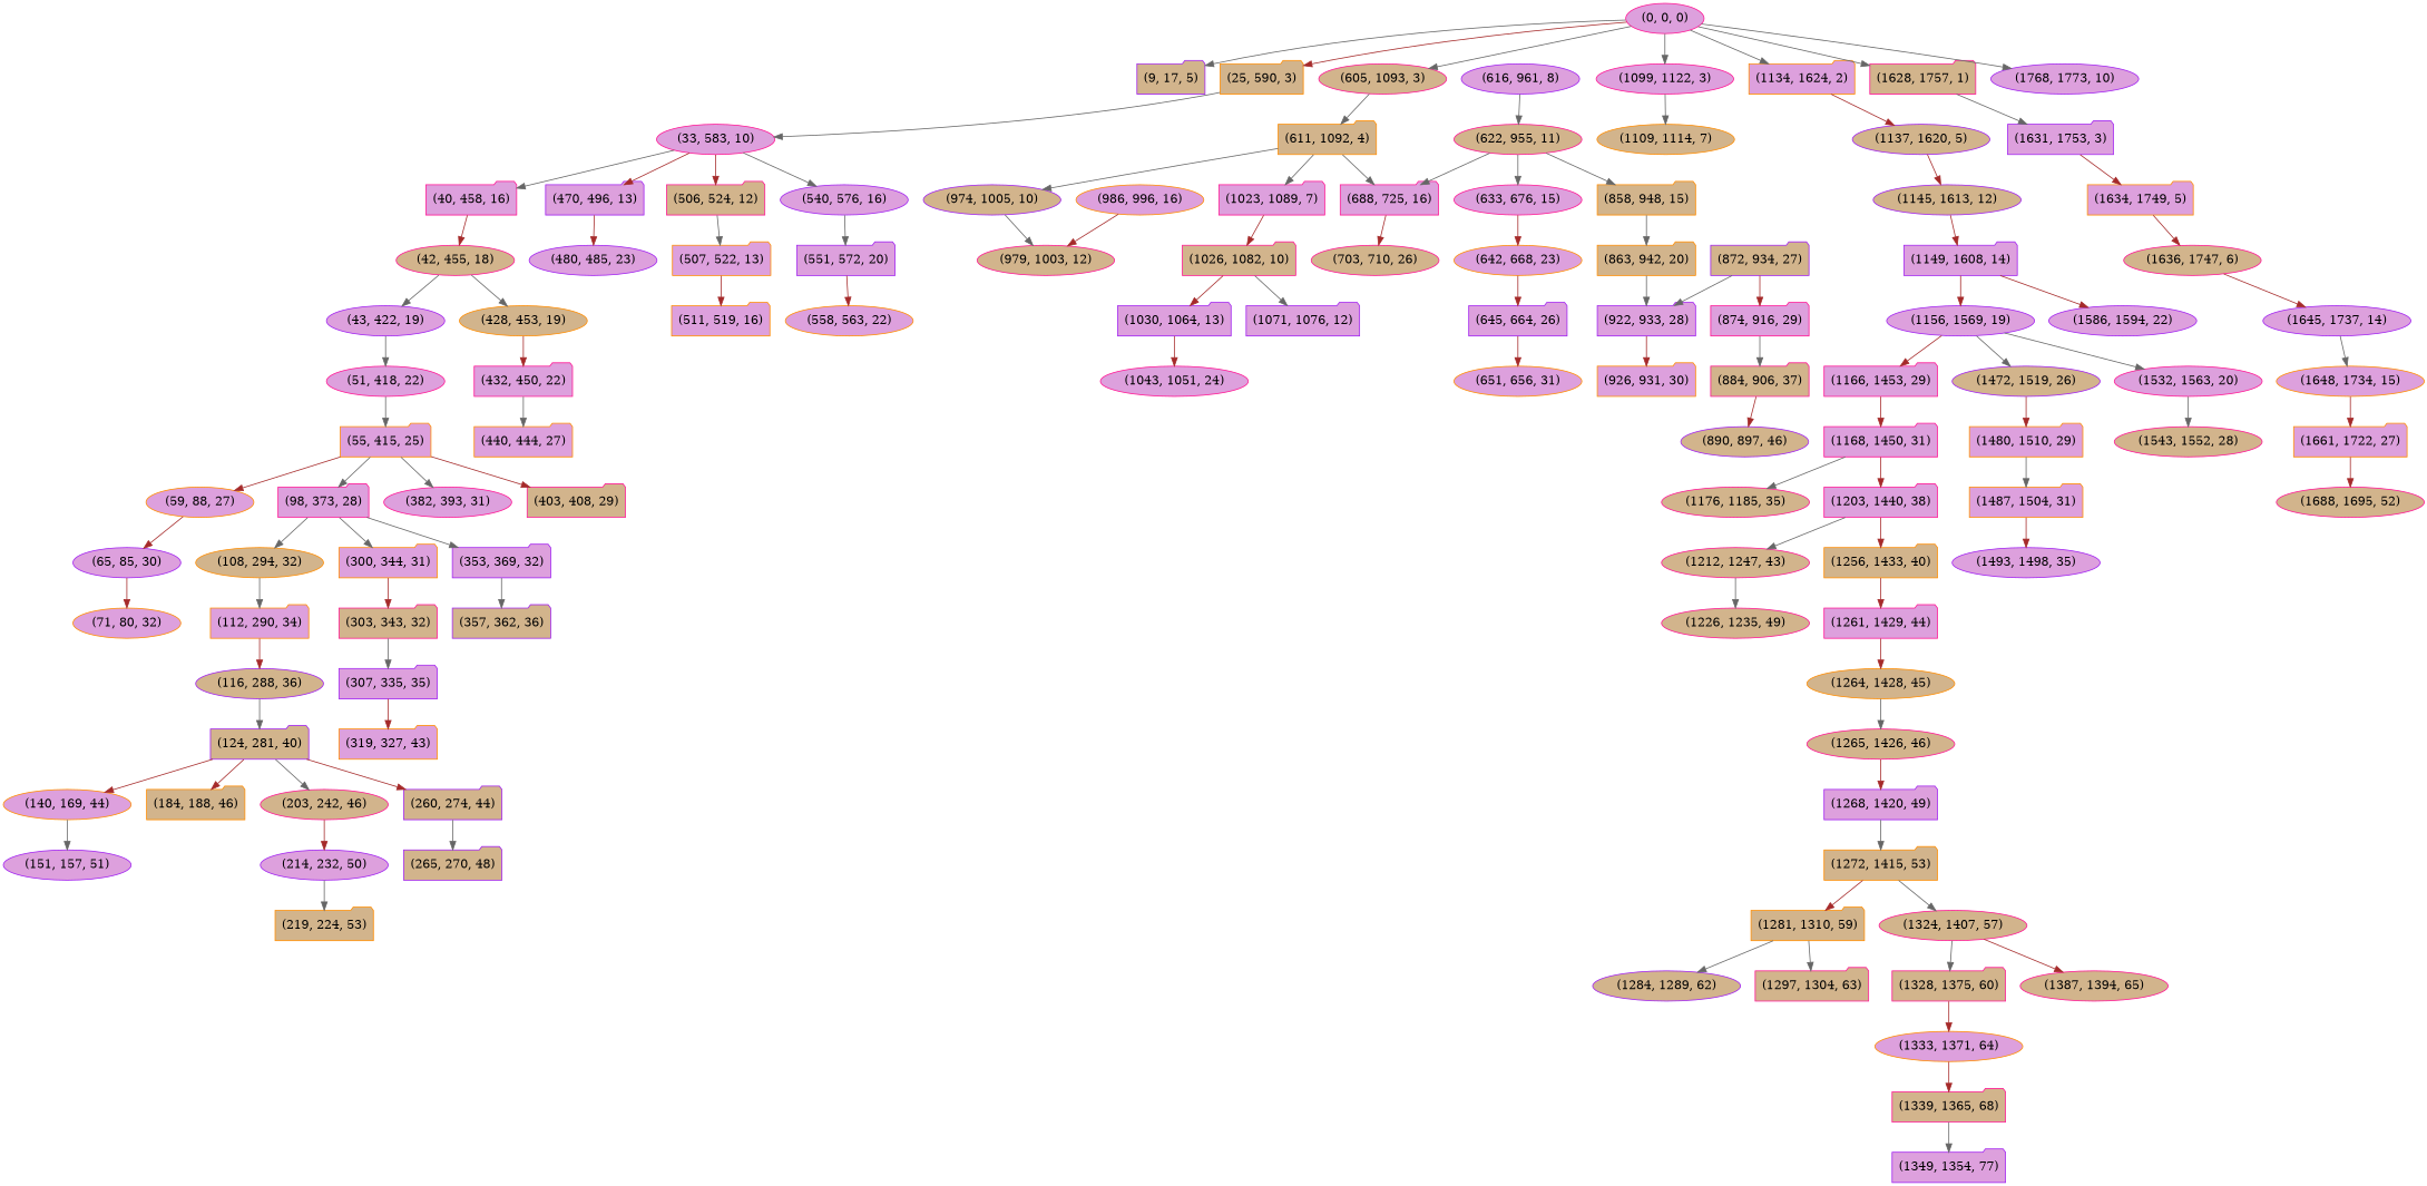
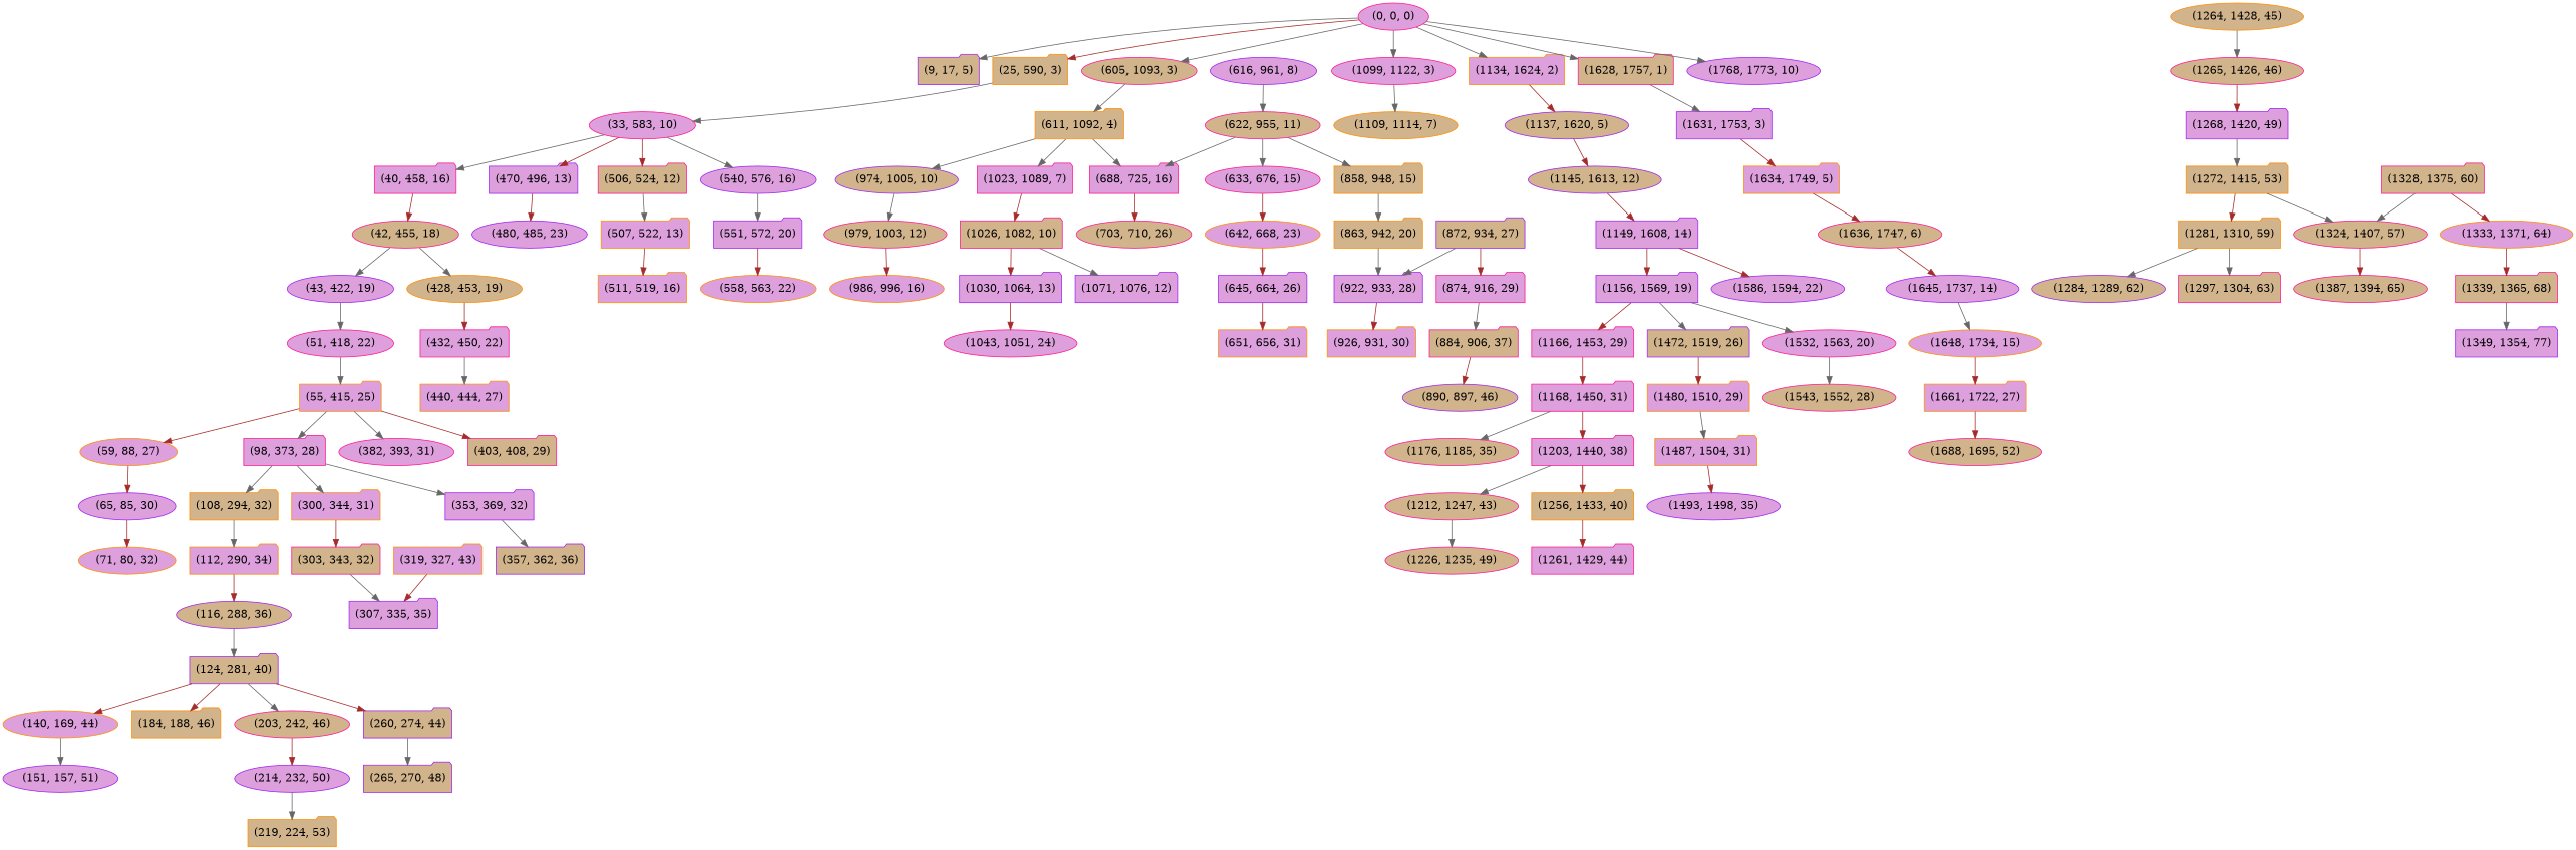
  digraph {
    node [color=deeppink fillcolor=plum shape=folder style=filled]
    edge [color=gray40]
    "(0, 0, 0)" [shape=ellipse]
    "(9, 17, 5)" [color=purple fillcolor=tan]
    "(25, 590, 3)" [color=darkorange fillcolor=tan]
    "(605, 1093, 3)" [fillcolor=tan shape=ellipse]
    "(1099, 1122, 3)" [shape=ellipse]
    "(1134, 1624, 2)" [color=darkorange]
    "(1628, 1757, 1)" [fillcolor=tan]
    "(1768, 1773, 10)" [color=purple shape=ellipse]
    "(33, 583, 10)" [shape=ellipse]
    "(611, 1092, 4)" [color=darkorange fillcolor=tan]
    "(1109, 1114, 7)" [color=darkorange fillcolor=tan shape=ellipse]
    "(1137, 1620, 5)" [color=purple fillcolor=tan shape=ellipse]
    "(1631, 1753, 3)" [color=purple]
    "(40, 458, 16)"
    "(470, 496, 13)" [color=purple]
    "(506, 524, 12)" [fillcolor=tan]
    "(540, 576, 16)" [color=purple shape=ellipse]
    "(42, 455, 18)" [fillcolor=tan shape=ellipse]
    "(480, 485, 23)" [color=purple shape=ellipse]
    "(507, 522, 13)" [color=darkorange]
    "(551, 572, 20)" [color=purple]
    "(43, 422, 19)" [color=purple shape=ellipse]
    "(428, 453, 19)" [color=darkorange fillcolor=tan shape=ellipse]
    "(51, 418, 22)" [shape=ellipse]
    "(432, 450, 22)"
    "(55, 415, 25)" [color=darkorange]
    "(59, 88, 27)" [color=darkorange shape=ellipse]
    "(98, 373, 28)"
    "(382, 393, 31)" [shape=ellipse]
    "(403, 408, 29)" [fillcolor=tan]
    "(65, 85, 30)" [color=purple shape=ellipse]
-   "(108, 294, 32)" [color=darkorange fillcolor=tan shape=ellipse]
+   "(108, 294, 32)" [color=darkorange fillcolor=tan]
    "(300, 344, 31)" [color=darkorange]
    "(353, 369, 32)" [color=purple]
    "(71, 80, 32)" [color=darkorange shape=ellipse]
    "(112, 290, 34)" [color=darkorange]
    "(303, 343, 32)" [fillcolor=tan]
    "(357, 362, 36)" [color=purple fillcolor=tan]
    "(116, 288, 36)" [color=purple fillcolor=tan shape=ellipse]
    "(124, 281, 40)" [color=purple fillcolor=tan]
    "(140, 169, 44)" [color=darkorange shape=ellipse]
    "(184, 188, 46)" [color=darkorange fillcolor=tan]
    "(203, 242, 46)" [fillcolor=tan shape=ellipse]
    "(260, 274, 44)" [color=purple fillcolor=tan]
    "(151, 157, 51)" [color=purple shape=ellipse]
    "(214, 232, 50)" [color=purple shape=ellipse]
    "(265, 270, 48)" [color=purple fillcolor=tan]
    "(219, 224, 53)" [color=darkorange fillcolor=tan]
    "(307, 335, 35)" [color=purple]
    "(319, 327, 43)" [color=darkorange]
    "(440, 444, 27)" [color=darkorange]
    "(511, 519, 16)" [color=darkorange]
    "(558, 563, 22)" [color=darkorange shape=ellipse]
    "(974, 1005, 10)" [color=purple fillcolor=tan shape=ellipse]
    "(1023, 1089, 7)"
    "(688, 725, 16)"
    "(616, 961, 8)" [color=purple shape=ellipse]
    "(622, 955, 11)" [fillcolor=tan shape=ellipse]
    "(979, 1003, 12)" [fillcolor=tan shape=ellipse]
    "(1026, 1082, 10)" [fillcolor=tan]
    "(633, 676, 15)" [shape=ellipse]
    "(858, 948, 15)" [color=darkorange fillcolor=tan]
    "(642, 668, 23)" [color=darkorange shape=ellipse]
    "(703, 710, 26)" [fillcolor=tan shape=ellipse]
    "(863, 942, 20)" [color=darkorange fillcolor=tan]
    "(645, 664, 26)" [color=purple]
-   "(651, 656, 31)" [color=darkorange shape=ellipse]
+   "(651, 656, 31)" [color=darkorange]
    "(922, 933, 28)" [color=purple]
    "(872, 934, 27)" [color=purple fillcolor=tan]
    "(874, 916, 29)"
    "(884, 906, 37)" [fillcolor=tan]
    "(926, 931, 30)" [color=darkorange]
    n73 [color=purple fillcolor=tan label="(890, 897, 46)" shape=ellipse]
    "(986, 996, 16)" [color=darkorange shape=ellipse]
    "(1030, 1064, 13)" [color=purple]
    "(1071, 1076, 12)" [color=purple]
    "(1043, 1051, 24)" [shape=ellipse]
    "(1145, 1613, 12)" [color=purple fillcolor=tan shape=ellipse]
    "(1149, 1608, 14)" [color=purple]
-   "(1156, 1569, 19)" [color=purple shape=ellipse]
+   "(1156, 1569, 19)" [color=purple]
    "(1586, 1594, 22)" [color=purple shape=ellipse]
    "(1166, 1453, 29)"
-   "(1472, 1519, 26)" [color=purple fillcolor=tan shape=ellipse]
+   "(1472, 1519, 26)" [color=purple fillcolor=tan]
    "(1532, 1563, 20)" [shape=ellipse]
    "(1168, 1450, 31)"
    "(1480, 1510, 29)" [color=darkorange]
    "(1543, 1552, 28)" [fillcolor=tan shape=ellipse]
    "(1176, 1185, 35)" [fillcolor=tan shape=ellipse]
    "(1203, 1440, 38)"
    "(1212, 1247, 43)" [fillcolor=tan shape=ellipse]
    "(1256, 1433, 40)" [color=darkorange fillcolor=tan]
    "(1226, 1235, 49)" [fillcolor=tan shape=ellipse]
    "(1261, 1429, 44)"
    "(1264, 1428, 45)" [color=darkorange fillcolor=tan shape=ellipse]
    "(1265, 1426, 46)" [fillcolor=tan shape=ellipse]
    "(1268, 1420, 49)" [color=purple]
    "(1272, 1415, 53)" [color=darkorange fillcolor=tan]
    "(1281, 1310, 59)" [color=darkorange fillcolor=tan]
    "(1324, 1407, 57)" [fillcolor=tan shape=ellipse]
    "(1284, 1289, 62)" [color=purple fillcolor=tan shape=ellipse]
    "(1297, 1304, 63)" [fillcolor=tan]
    "(1328, 1375, 60)" [fillcolor=tan]
    "(1387, 1394, 65)" [fillcolor=tan shape=ellipse]
    "(1333, 1371, 64)" [color=darkorange shape=ellipse]
    "(1339, 1365, 68)" [fillcolor=tan]
    "(1349, 1354, 77)" [color=purple]
    "(1487, 1504, 31)" [color=darkorange]
    "(1493, 1498, 35)" [color=purple shape=ellipse]
    "(1634, 1749, 5)" [color=darkorange]
    "(1636, 1747, 6)" [fillcolor=tan shape=ellipse]
    "(1645, 1737, 14)" [color=purple shape=ellipse]
    "(1648, 1734, 15)" [color=darkorange shape=ellipse]
    "(1661, 1722, 27)" [color=darkorange]
    "(1688, 1695, 52)" [fillcolor=tan shape=ellipse]
    "(0, 0, 0)" -> "(9, 17, 5)"
    "(0, 0, 0)" -> "(25, 590, 3)" [color=brown]
    "(0, 0, 0)" -> "(605, 1093, 3)"
    "(0, 0, 0)" -> "(1099, 1122, 3)"
    "(0, 0, 0)" -> "(1134, 1624, 2)"
    "(0, 0, 0)" -> "(1628, 1757, 1)"
    "(0, 0, 0)" -> "(1768, 1773, 10)"
    "(25, 590, 3)" -> "(33, 583, 10)"
    "(605, 1093, 3)" -> "(611, 1092, 4)"
    "(1099, 1122, 3)" -> "(1109, 1114, 7)"
    "(1134, 1624, 2)" -> "(1137, 1620, 5)" [color=brown]
    "(1628, 1757, 1)" -> "(1631, 1753, 3)"
    "(33, 583, 10)" -> "(40, 458, 16)"
    "(33, 583, 10)" -> "(470, 496, 13)" [color=brown]
    "(33, 583, 10)" -> "(506, 524, 12)" [color=brown]
    "(33, 583, 10)" -> "(540, 576, 16)"
    "(611, 1092, 4)" -> "(974, 1005, 10)"
    "(611, 1092, 4)" -> "(1023, 1089, 7)"
    "(611, 1092, 4)" -> "(688, 725, 16)"
    "(1137, 1620, 5)" -> "(1145, 1613, 12)" [color=brown]
    "(1631, 1753, 3)" -> "(1634, 1749, 5)" [color=brown]
    "(40, 458, 16)" -> "(42, 455, 18)" [color=brown]
    "(470, 496, 13)" -> "(480, 485, 23)" [color=brown]
    "(506, 524, 12)" -> "(507, 522, 13)"
    "(540, 576, 16)" -> "(551, 572, 20)"
    "(42, 455, 18)" -> "(43, 422, 19)"
    "(42, 455, 18)" -> "(428, 453, 19)"
    "(507, 522, 13)" -> "(511, 519, 16)" [color=brown]
    "(551, 572, 20)" -> "(558, 563, 22)" [color=brown]
    "(43, 422, 19)" -> "(51, 418, 22)"
    "(428, 453, 19)" -> "(432, 450, 22)" [color=brown]
    "(51, 418, 22)" -> "(55, 415, 25)"
    "(432, 450, 22)" -> "(440, 444, 27)"
    "(55, 415, 25)" -> "(59, 88, 27)" [color=brown]
    "(55, 415, 25)" -> "(98, 373, 28)"
    "(55, 415, 25)" -> "(382, 393, 31)"
    "(55, 415, 25)" -> "(403, 408, 29)" [color=brown]
    "(59, 88, 27)" -> "(65, 85, 30)" [color=brown]
    "(98, 373, 28)" -> "(108, 294, 32)"
    "(98, 373, 28)" -> "(300, 344, 31)"
    "(98, 373, 28)" -> "(353, 369, 32)"
    "(65, 85, 30)" -> "(71, 80, 32)" [color=brown]
    "(108, 294, 32)" -> "(112, 290, 34)"
    "(300, 344, 31)" -> "(303, 343, 32)" [color=brown]
    "(353, 369, 32)" -> "(357, 362, 36)"
    "(112, 290, 34)" -> "(116, 288, 36)" [color=brown]
    "(303, 343, 32)" -> "(307, 335, 35)"
    "(116, 288, 36)" -> "(124, 281, 40)"
    "(124, 281, 40)" -> "(140, 169, 44)" [color=brown]
    "(124, 281, 40)" -> "(184, 188, 46)" [color=brown]
    "(124, 281, 40)" -> "(203, 242, 46)"
    "(124, 281, 40)" -> "(260, 274, 44)" [color=brown]
    "(140, 169, 44)" -> "(151, 157, 51)"
    "(203, 242, 46)" -> "(214, 232, 50)" [color=brown]
    "(260, 274, 44)" -> "(265, 270, 48)"
    "(214, 232, 50)" -> "(219, 224, 53)"
-   "(307, 335, 35)" -> "(319, 327, 43)" [color=brown]
+   "(319, 327, 43)" -> "(307, 335, 35)" [color=brown]
    "(974, 1005, 10)" -> "(979, 1003, 12)"
    "(1023, 1089, 7)" -> "(1026, 1082, 10)" [color=brown]
    "(688, 725, 16)" -> "(703, 710, 26)" [color=brown]
    "(616, 961, 8)" -> "(622, 955, 11)"
    "(622, 955, 11)" -> "(688, 725, 16)"
    "(622, 955, 11)" -> "(633, 676, 15)"
    "(622, 955, 11)" -> "(858, 948, 15)"
-   "(986, 996, 16)" -> "(979, 1003, 12)" [color=brown]
+   "(979, 1003, 12)" -> "(986, 996, 16)" [color=brown]
    "(1026, 1082, 10)" -> "(1030, 1064, 13)" [color=brown]
    "(1026, 1082, 10)" -> "(1071, 1076, 12)"
    "(633, 676, 15)" -> "(642, 668, 23)" [color=brown]
    "(858, 948, 15)" -> "(863, 942, 20)"
    "(642, 668, 23)" -> "(645, 664, 26)" [color=brown]
    "(863, 942, 20)" -> "(922, 933, 28)"
    "(645, 664, 26)" -> "(651, 656, 31)" [color=brown]
    "(922, 933, 28)" -> "(926, 931, 30)" [color=brown]
    "(872, 934, 27)" -> "(922, 933, 28)"
    "(872, 934, 27)" -> "(874, 916, 29)" [color=brown]
    "(874, 916, 29)" -> "(884, 906, 37)"
    "(884, 906, 37)" -> n73 [color=brown]
    "(1030, 1064, 13)" -> "(1043, 1051, 24)" [color=brown]
    "(1145, 1613, 12)" -> "(1149, 1608, 14)" [color=brown]
    "(1149, 1608, 14)" -> "(1156, 1569, 19)" [color=brown]
    "(1149, 1608, 14)" -> "(1586, 1594, 22)" [color=brown]
    "(1156, 1569, 19)" -> "(1166, 1453, 29)" [color=brown]
    "(1156, 1569, 19)" -> "(1472, 1519, 26)"
    "(1156, 1569, 19)" -> "(1532, 1563, 20)"
    "(1166, 1453, 29)" -> "(1168, 1450, 31)" [color=brown]
    "(1472, 1519, 26)" -> "(1480, 1510, 29)" [color=brown]
    "(1532, 1563, 20)" -> "(1543, 1552, 28)"
    "(1168, 1450, 31)" -> "(1176, 1185, 35)"
    "(1168, 1450, 31)" -> "(1203, 1440, 38)" [color=brown]
    "(1480, 1510, 29)" -> "(1487, 1504, 31)"
    "(1203, 1440, 38)" -> "(1212, 1247, 43)"
    "(1203, 1440, 38)" -> "(1256, 1433, 40)" [color=brown]
    "(1212, 1247, 43)" -> "(1226, 1235, 49)"
    "(1256, 1433, 40)" -> "(1261, 1429, 44)" [color=brown]
-   "(1261, 1429, 44)" -> "(1264, 1428, 45)" [color=brown]
    "(1264, 1428, 45)" -> "(1265, 1426, 46)"
    "(1265, 1426, 46)" -> "(1268, 1420, 49)" [color=brown]
    "(1268, 1420, 49)" -> "(1272, 1415, 53)"
    "(1272, 1415, 53)" -> "(1281, 1310, 59)" [color=brown]
    "(1272, 1415, 53)" -> "(1324, 1407, 57)"
    "(1281, 1310, 59)" -> "(1284, 1289, 62)"
    "(1281, 1310, 59)" -> "(1297, 1304, 63)"
-   "(1324, 1407, 57)" -> "(1328, 1375, 60)"
+   "(1328, 1375, 60)" -> "(1324, 1407, 57)"
    "(1324, 1407, 57)" -> "(1387, 1394, 65)" [color=brown]
    "(1328, 1375, 60)" -> "(1333, 1371, 64)" [color=brown]
    "(1333, 1371, 64)" -> "(1339, 1365, 68)" [color=brown]
    "(1339, 1365, 68)" -> "(1349, 1354, 77)"
    "(1487, 1504, 31)" -> "(1493, 1498, 35)" [color=brown]
    "(1634, 1749, 5)" -> "(1636, 1747, 6)" [color=brown]
    "(1636, 1747, 6)" -> "(1645, 1737, 14)" [color=brown]
    "(1645, 1737, 14)" -> "(1648, 1734, 15)"
    "(1648, 1734, 15)" -> "(1661, 1722, 27)" [color=brown]
    "(1661, 1722, 27)" -> "(1688, 1695, 52)" [color=brown]
  }
